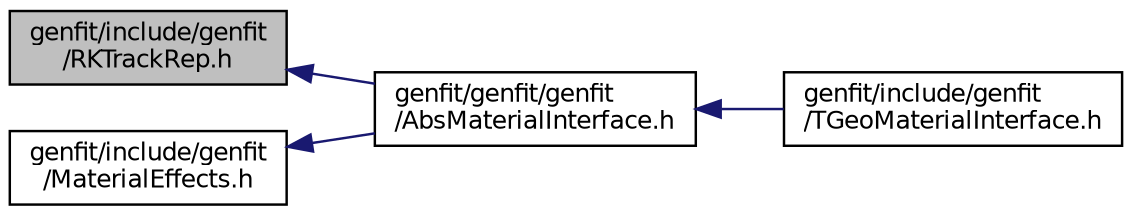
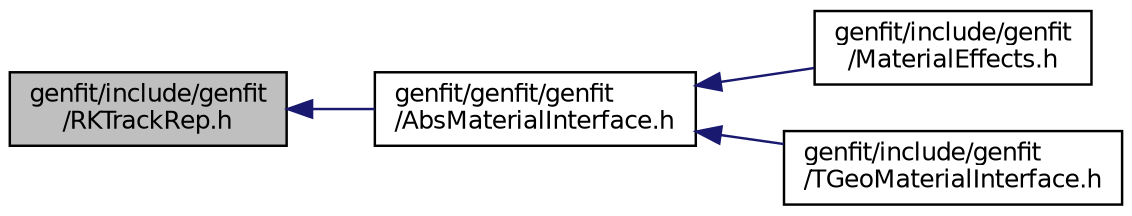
  digraph {
    rankdir=LR
    node [color=black fillcolor=white fontname=Helvetica fontsize=10 shape=record style=filled]
    edge [color=midnightblue dir=back fontname=Helvetica fontsize=10 labelfontname=Helvetica labelfontsize=10 style=solid]
    n1 [fillcolor=grey75 fontcolor=black height=0.2 label="genfit/include/genfit\l/RKTrackRep.h" width=0.4]
    n2 [height=0.2 label="genfit/genfit/genfit\l/AbsMaterialInterface.h" width=0.4]
    n3 [height=0.2 label="genfit/include/genfit\l/MaterialEffects.h" width=0.4]
    n4 [height=0.2 label="genfit/include/genfit\l/TGeoMaterialInterface.h" width=0.4]
    n1 -> n2
-   n3 -> n2
+   n2 -> n3
    n2 -> n4
  }
